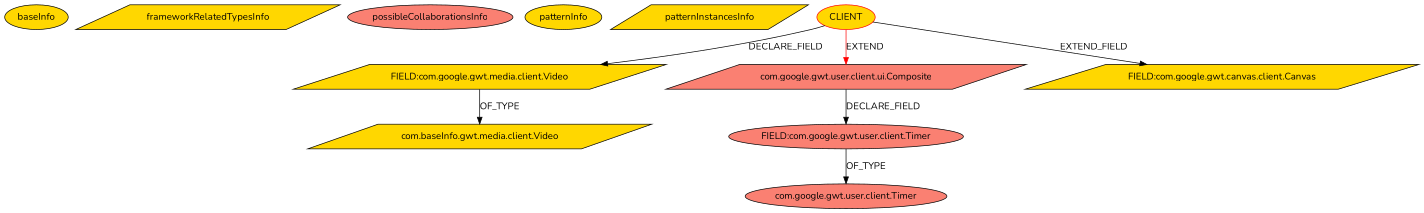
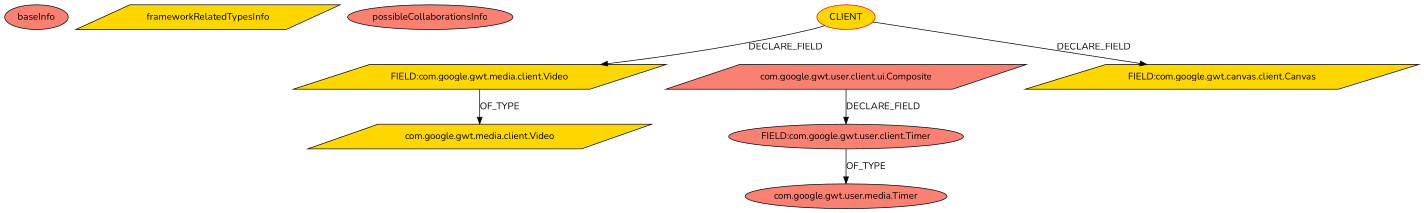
  digraph {
    fontname=Nunito
    node [fillcolor=gold fontname=Nunito shape=ellipse style=filled isFrameworkType=false]
    edge [fontname=Nunito]
-   baseInfo [category=pattern graphId=1948 isAnonymous=false possibleRelation=false isFrameworkType=""]
+   baseInfo [category=pattern fillcolor=salmon graphId=1948 isAnonymous=false possibleRelation=false isFrameworkType=""]
    frameworkRelatedTypesInfo [0="com.google.gwt.user.client.ui.Composite" shape=parallelogram isFrameworkType=""]
    possibleCollaborationsInfo [fillcolor=salmon isFrameworkType=""]
-   patternInfo [frequency=2.0 patternRootClient=0 isFrameworkType=""]
-   patternInstancesInfo [0="henrikerola-FaceLogin~/henrikerola-FaceLogin/FaceLogin-master/src/main/java/com/github/henrikerola/facelogin/client/LoginView.java~LoginView~1385" 1="henrikerola-FaceLogin~/henrikerola-FaceLogin/FaceLogin-master/src/main/java/com/github/henrikerola/facelogin/client/admin/TakePhoto.java~TakePhoto~1393" shape=parallelogram isFrameworkType=""]
    n6 [label="FIELD:com.google.gwt.media.client.Video" shape=parallelogram vertexType=FIELD_DECLARATION]
-   n7 [label="com.baseInfo.gwt.media.client.Video" shape=parallelogram vertexType=FRAMEWORK_CLASS_TYPE]
+   n7 [label="com.google.gwt.media.client.Video" shape=parallelogram vertexType=FRAMEWORK_CLASS_TYPE]
    n8 [color=red label=CLIENT vertexType=ROOT_CLIENT_CLASS_DECLARATION]
    n9 [fillcolor=salmon label="com.google.gwt.user.client.ui.Composite" shape=parallelogram vertexType=FRAMEWORK_CLASS_TYPE]
    n10 [label="FIELD:com.google.gwt.canvas.client.Canvas" shape=parallelogram vertexType=FIELD_DECLARATION]
    n11 [fillcolor=salmon label="FIELD:com.google.gwt.user.client.Timer" vertexType=FIELD_DECLARATION]
-   n12 [fillcolor=salmon label="com.google.gwt.user.client.Timer" vertexType=FRAMEWORK_CLASS_TYPE]
+   n12 [fillcolor=salmon label="com.google.gwt.user.media.Timer" vertexType=FRAMEWORK_CLASS_TYPE]
    n6 -> n7 [label=OF_TYPE]
    n8 -> n6 [label=DECLARE_FIELD]
-   n8 -> n9 [color=red label=EXTEND]
-   n8 -> n10 [label=EXTEND_FIELD]
+   n8 -> n10 [label=DECLARE_FIELD]
    n9 -> n11 [label=DECLARE_FIELD]
    n11 -> n12 [label=OF_TYPE]
  }
